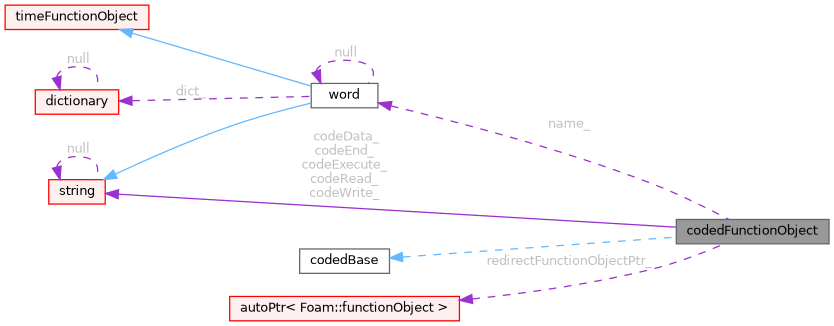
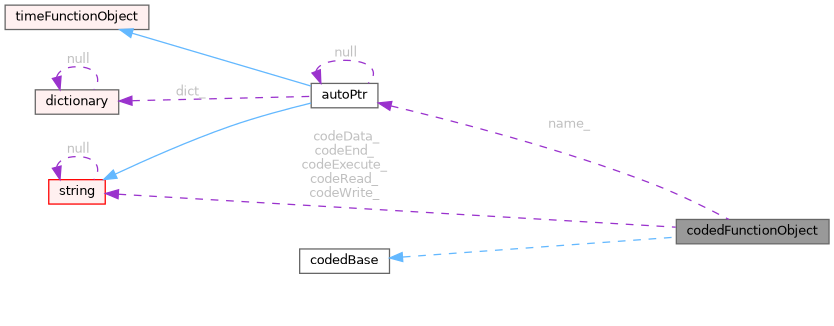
  digraph {
    rankdir=LR
    node [color=red fillcolor="#FFF0F0" fontname=Helvetica fontsize=10 shape=box style=filled]
    edge [color=darkorchid3 dir=back fontname=Helvetica fontsize=10 labelfontname=Helvetica labelfontsize=10 style=dashed fontcolor=grey]
    n1 [color=gray40 fillcolor=grey60 fontcolor=black height=0.2 label=codedFunctionObject width=0.4]
-   n2 [height=0.2 label=timeFunctionObject width=0.4]
-   n3 [color=gray40 fillcolor=white height=0.2 label=word width=0.4]
+   n2 [color=gray40 height=0.2 label=timeFunctionObject width=0.4]
+   n3 [color=gray40 fillcolor=white height=0.2 label=autoPtr width=0.4]
    n4 [color=gray40 fillcolor=white height=0.2 label=codedBase width=0.4]
-   n5 [height=0.2 label=dictionary width=0.4]
+   n5 [color=gray40 height=0.2 label=dictionary width=0.4]
    n6 [height=0.2 label=string width=0.4]
-   n7 [height=0.2 label="autoPtr\< Foam::functionObject \>" width=0.4]
    n2 -> n3 [color=steelblue1 style=solid fontcolor=""]
    n3 -> n1 [label=" name_"]
    n3 -> n3 [label=" null"]
    n4 -> n1 [color=steelblue1 fontcolor=""]
    n5 -> n3 [label=" dict_"]
    n5 -> n5 [label=" null"]
-   n6 -> n1 [label=" codeData_\ncodeEnd_\ncodeExecute_\ncodeRead_\ncodeWrite_" style=solid]
+   n6 -> n1 [label=" codeData_\ncodeEnd_\ncodeExecute_\ncodeRead_\ncodeWrite_"]
    n6 -> n3 [color=steelblue1 style=solid fontcolor=""]
    n6 -> n6 [label=" null"]
-   n7 -> n1 [label=" redirectFunctionObjectPtr_"]
  }
